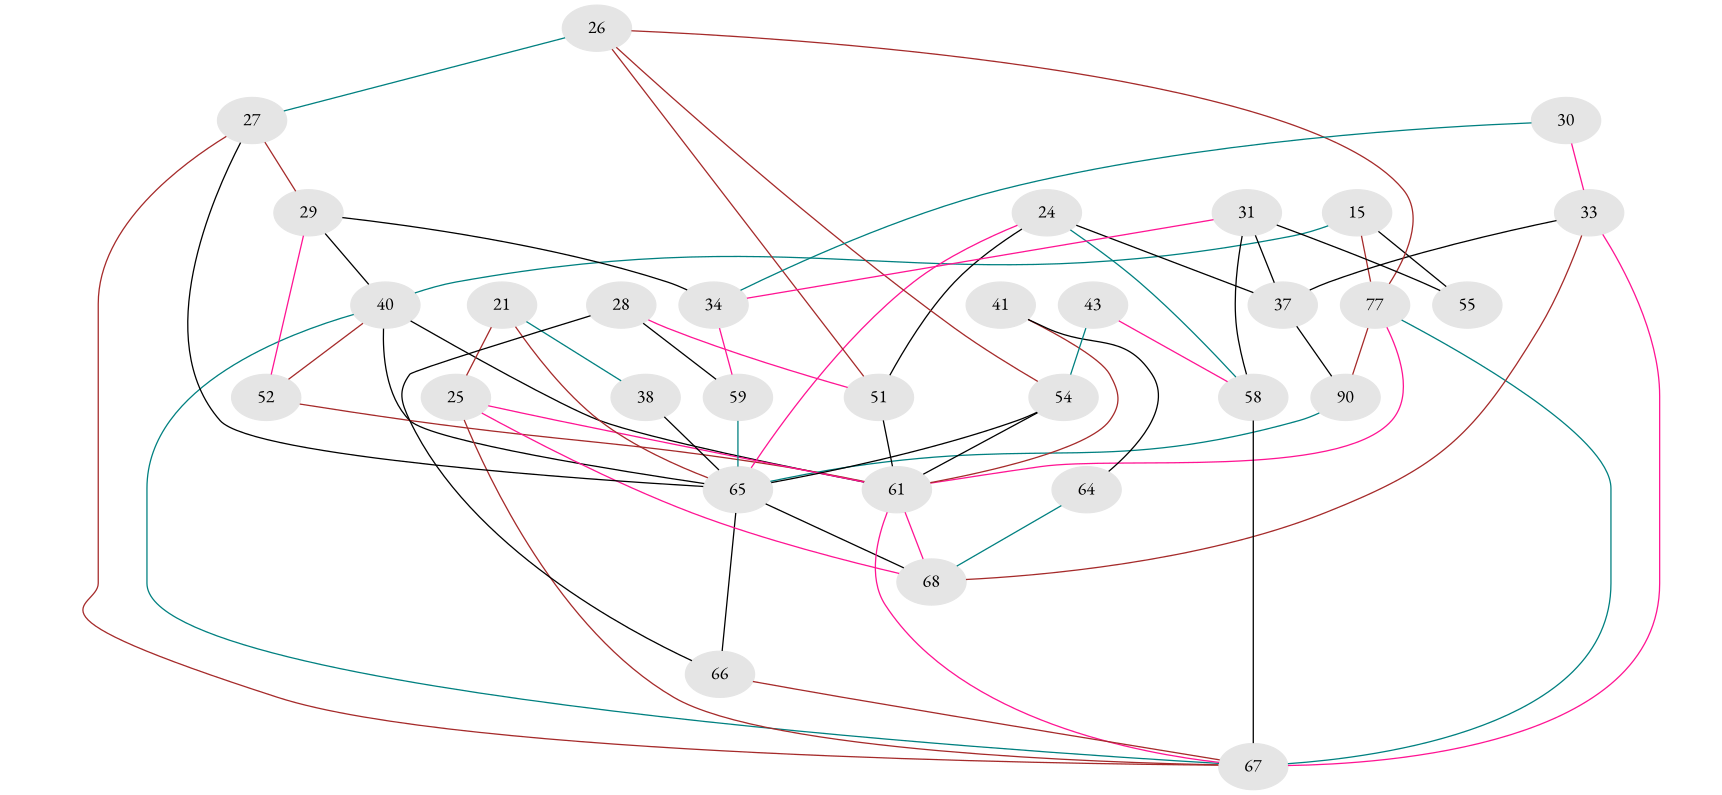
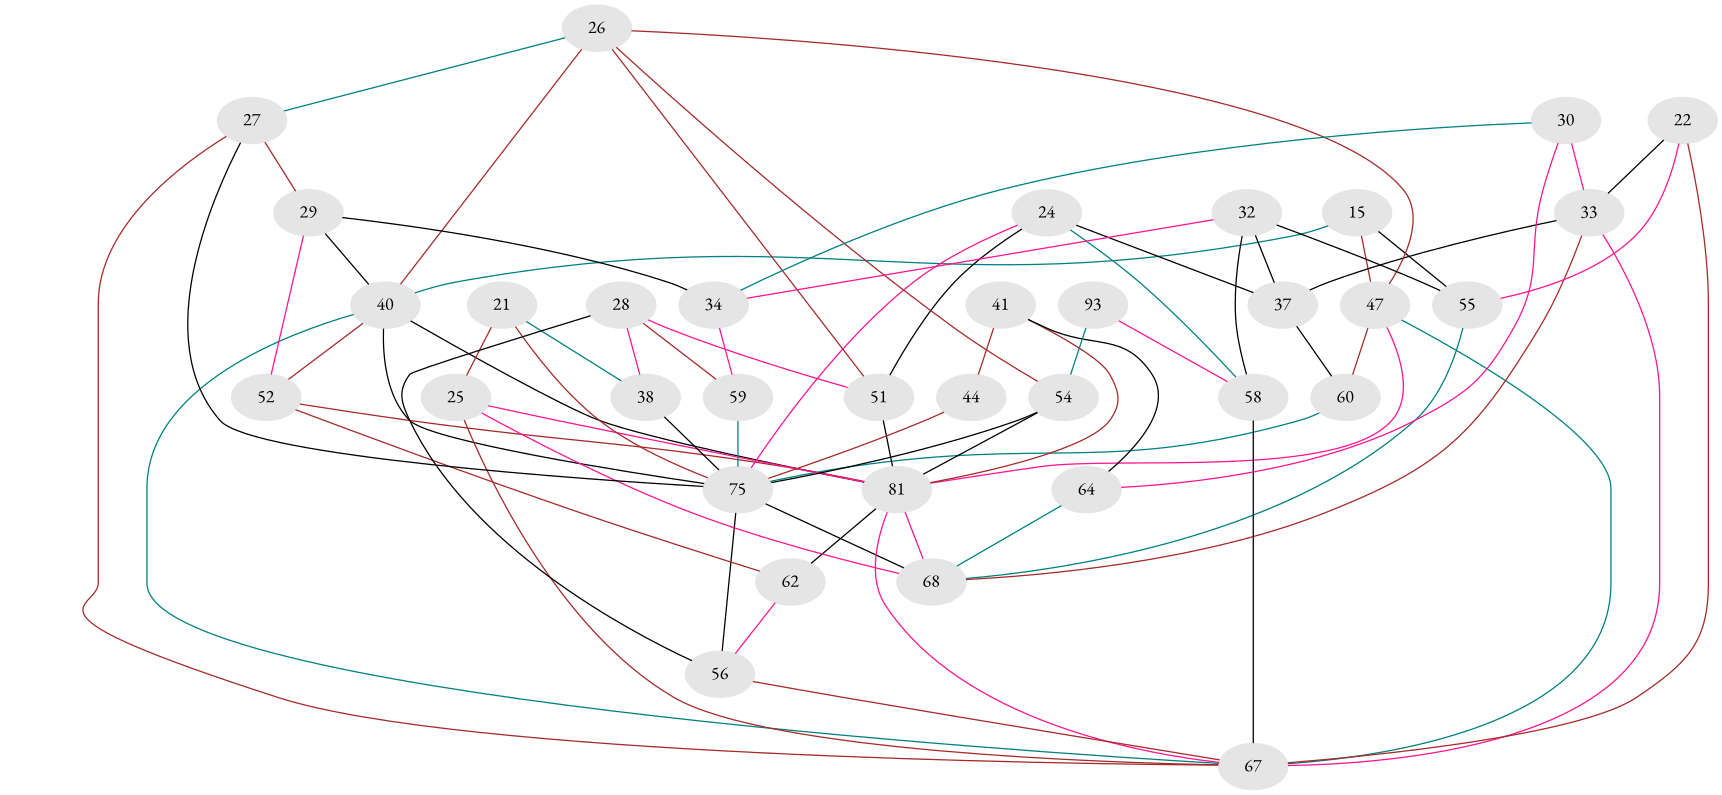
  graph {
    fontname="EB Garamond"
    node [color=gray90 fontname="EB Garamond" style=filled]
    edge [color=black fontname="EB Garamond"]
    40 [super="+9+36"]
-   65 [super="+12+39+50+58"]
+   65 [super="+12+39+50+58" label=75]
    67 [super="+11+32"]
-   61 [super="+57"]
+   61 [super="+57" label=81]
    52 [super="+17"]
    15
-   47 [super="+10" label=77]
+   47 [super="+10"]
    55
-   60 [label=90]
+   60
    68 [super="+4+63+18"]
    25 [super="+3"]
    21
    38
-   66 [super="+42"]
+   66 [super="+42" label=56]
    33 [super="+20"]
    37
+   22
    24
    51
    n20 [label=58 super="+53"]
+   62
    26 [super="+19"]
    27
    54 [super="+35"]
    29
    34
    28
    59
    30
    64
-   31
+   31 [label=32]
    41
-   43
+   44
+   43 [label=93]
    40 -- 65 [weight=4]
    40 -- 67 [color=teal]
    40 -- 61
    40 -- 52 [color=brown weight=2]
    65 -- 68 [weight=4]
    65 -- 66 [weight=3]
    61 -- 67 [color=deeppink]
    61 -- 68 [color=deeppink weight=2]
+   61 -- 62
    52 -- 61 [color=brown]
+   52 -- 62 [color=brown weight=2]
    15 -- 40 [color=teal]
    15 -- 47 [color=brown weight=2]
    15 -- 55
    47 -- 67 [color=teal weight=2]
    47 -- 61 [color=deeppink]
    47 -- 60 [color=brown]
+   55 -- 68 [color=teal]
    60 -- 65 [color=teal]
    25 -- 67 [color=brown]
    25 -- 61 [color=deeppink]
    25 -- 68 [color=deeppink weight=2]
    21 -- 65 [color=brown]
    21 -- 25 [color=brown weight=2]
    21 -- 38 [color=teal]
    38 -- 65 [weight=2]
    66 -- 67 [color=brown]
    33 -- 67 [color=deeppink]
    33 -- 68 [color=brown]
    33 -- 37
    37 -- 60
+   22 -- 67 [color=brown weight=2]
+   22 -- 55 [color=deeppink]
+   22 -- 33
    24 -- 65 [color=deeppink]
    24 -- 37
    24 -- 51
    24 -- n20 [color=teal]
    51 -- 61
    n20 -- 67 [weight=2]
+   62 -- 66 [color=deeppink]
+   26 -- 40 [color=brown weight=2]
    26 -- 47 [color=brown]
    26 -- 51 [color=brown]
    26 -- 27 [color=teal]
    26 -- 54 [color=brown]
    27 -- 65
    27 -- 67 [color=brown]
    27 -- 29 [color=brown]
    54 -- 65
    54 -- 61 [weight=2]
    29 -- 40
    29 -- 52 [color=deeppink]
    29 -- 34
    34 -- 59 [color=deeppink]
+   28 -- 38 [color=deeppink]
    28 -- 66
    28 -- 51 [color=deeppink]
-   28 -- 59
+   28 -- 59 [color=brown]
    59 -- 65 [color=teal weight=2]
    30 -- 33 [color=deeppink weight=2]
    30 -- 34 [color=teal]
+   30 -- 64 [color=deeppink]
    64 -- 68 [color=teal weight=2]
    31 -- 55
    31 -- 37
    31 -- n20
    31 -- 34 [color=deeppink]
    41 -- 61 [color=brown]
    41 -- 64
+   41 -- 44 [color=brown]
+   44 -- 65 [color=brown weight=3]
    43 -- n20 [color=deeppink weight=2]
    43 -- 54 [color=teal weight=2]
  }
